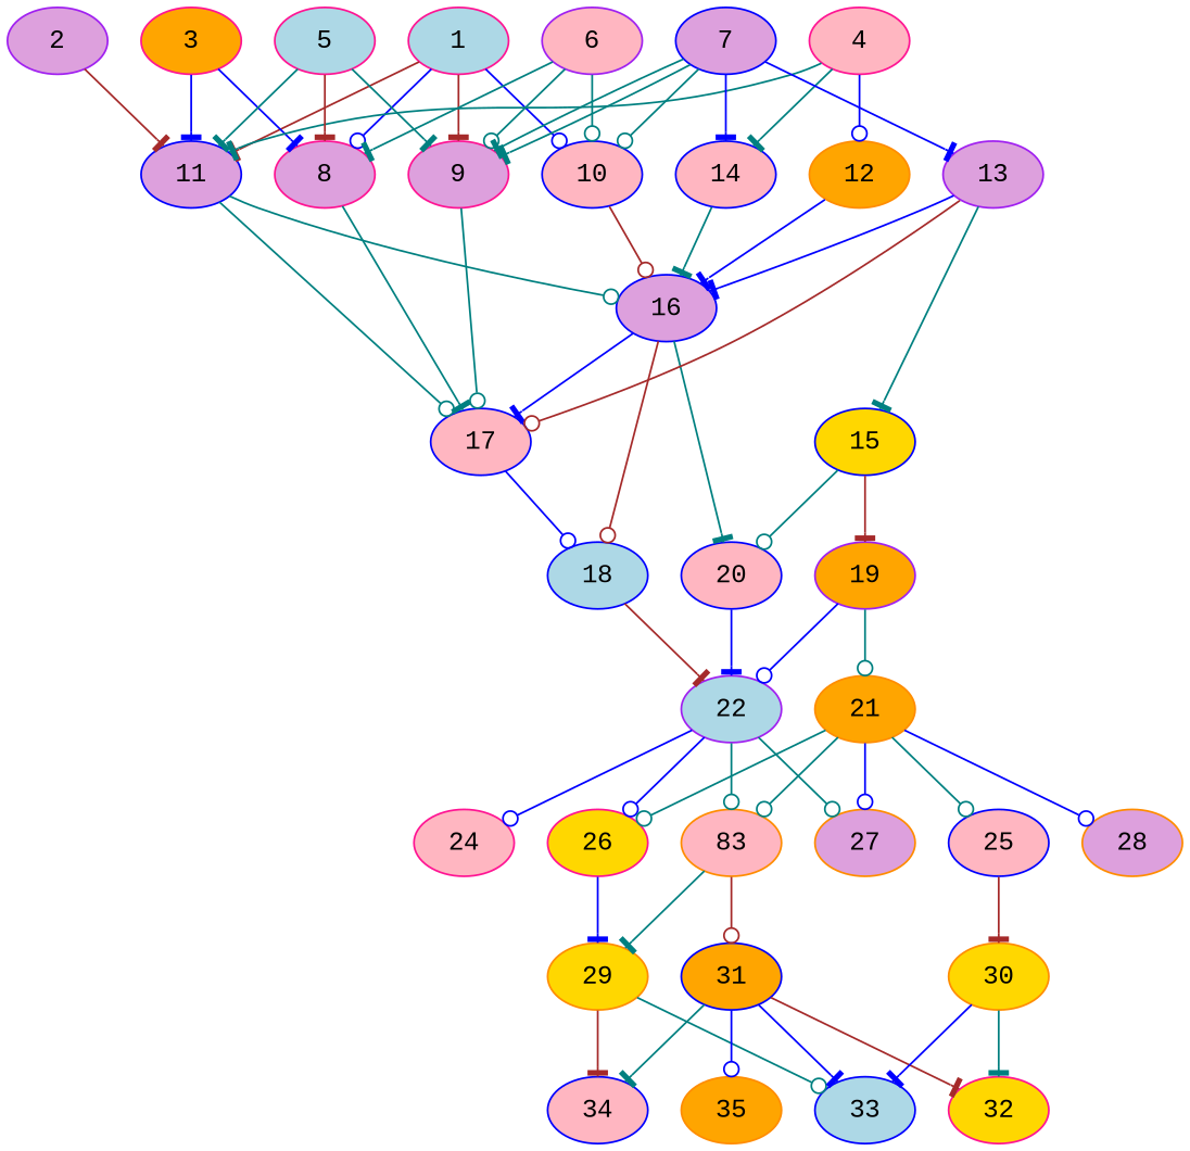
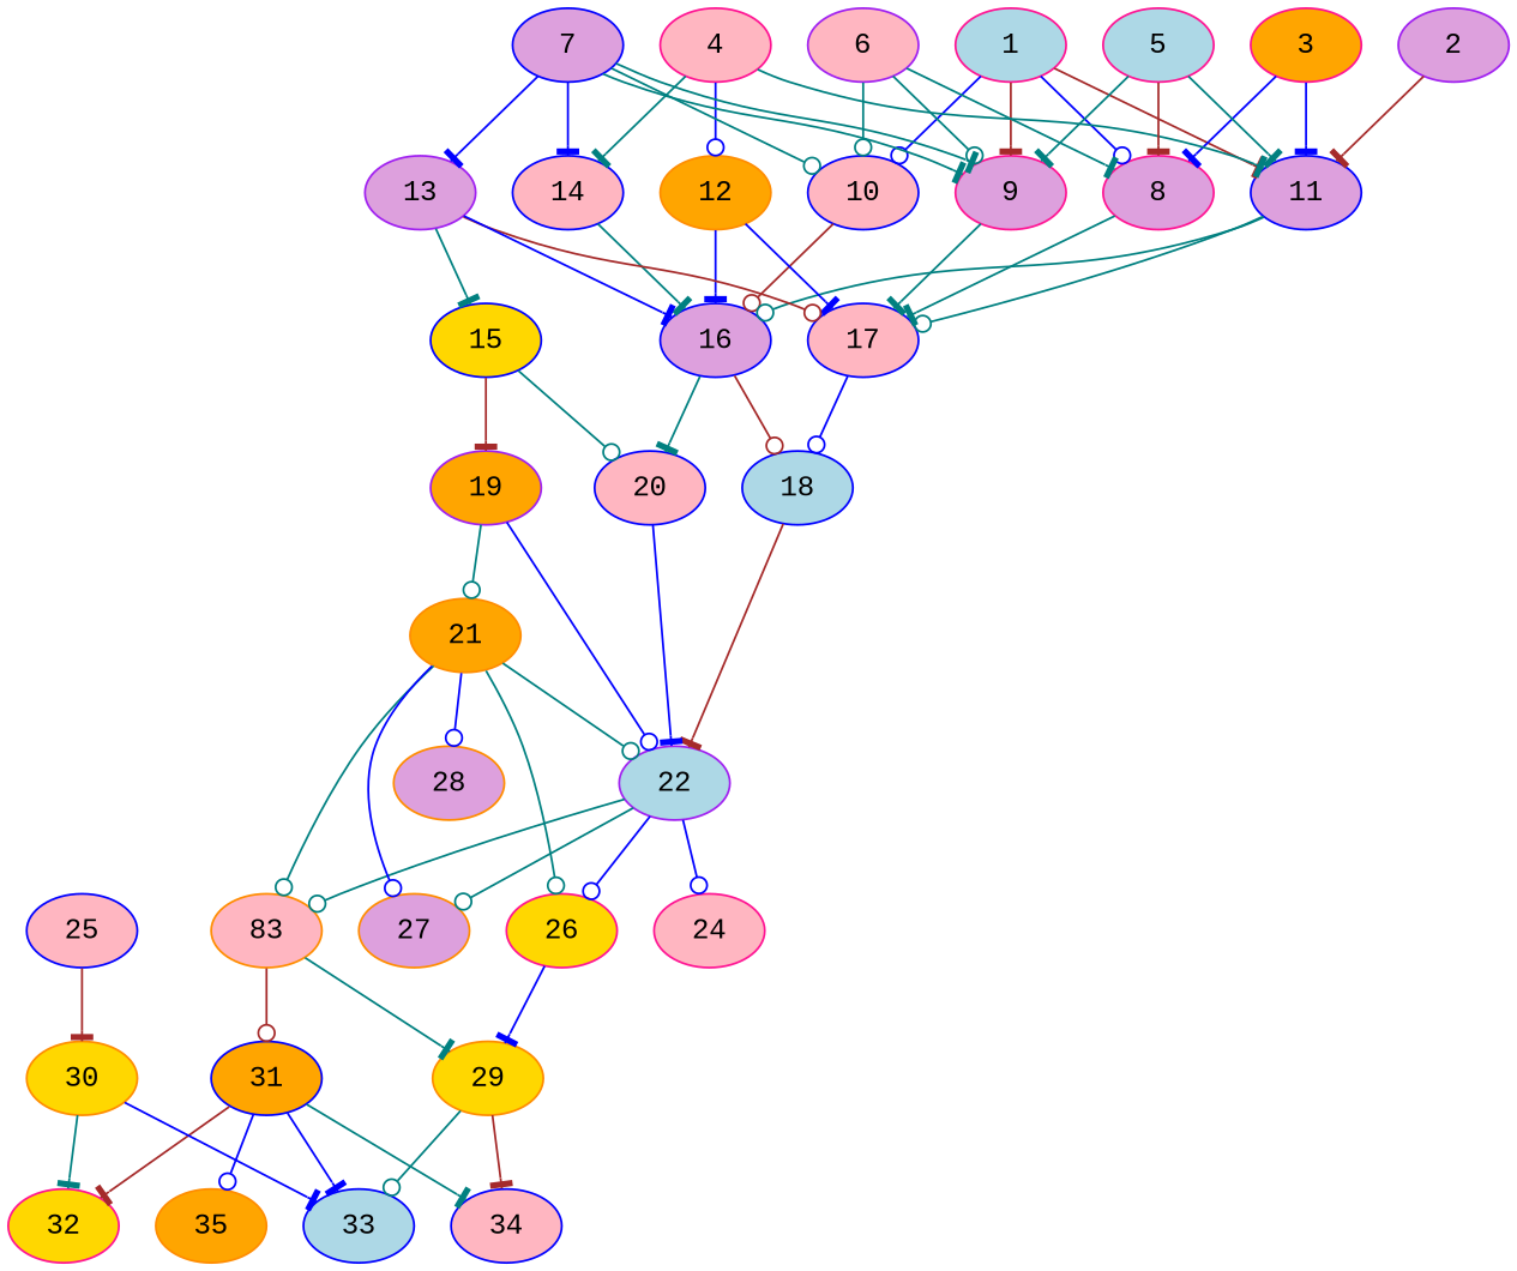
  digraph {
    fontname="Liberation Mono"
    node [alpha=0.19 color=blue fillcolor=lightpink fontname="Liberation Mono" style=filled]
    edge [arrowhead=tee color=teal fontname="Liberation Mono"]
    1 [alpha=0.08 color=deeppink expect_size=17810432 fillcolor=lightblue]
    8 [alpha=0.09 color=deeppink expect_size=21690368 fillcolor=plum]
    9 [alpha=0.14 color=deeppink expect_size=19133440 fillcolor=plum]
    10 [expect_size=19803136]
    11 [expect_size=35244032 fillcolor=plum]
    17 [alpha=0.08 expect_size=9210880]
    16 [expect_size=47096832 fillcolor=plum]
    18 [alpha=0.17 expect_size=34263040 fillcolor=lightblue]
    20 [alpha=0.02 expect_size=42400768]
    2 [alpha=0.09 color=purple expect_size=10926080 fillcolor=plum]
    3 [alpha=0.05 color=deeppink expect_size=48214016 fillcolor=orange]
    4 [alpha=0.04 color=deeppink expect_size=11762688]
    12 [alpha=0.03 color=darkorange expect_size=6405120 fillcolor=orange]
    14 [expect_size=40779776]
    5 [alpha=0.18 color=deeppink expect_size=14589952 fillcolor=lightblue]
    6 [alpha=0.04 color=purple expect_size=42321920]
    7 [alpha=0.11 expect_size=41458688 fillcolor=plum]
    13 [alpha=0.14 color=purple expect_size=28143616 fillcolor=plum]
    15 [alpha=0.13 expect_size=51129344 fillcolor=gold]
    19 [alpha=0.11 color=purple expect_size=8417280 fillcolor=orange]
    22 [alpha=0.15 color=purple expect_size=39566336 fillcolor=lightblue]
    21 [alpha=0.17 color=darkorange expect_size=41122816 fillcolor=orange]
    n23 [alpha=0.11 color=darkorange expect_size=47078400 label=83]
    26 [alpha=0.12 color=deeppink expect_size=14837760 fillcolor=gold]
    27 [alpha=0.06 color=darkorange expect_size=12609536 fillcolor=plum]
    24 [alpha=0.10 color=deeppink expect_size=32799744]
    25 [alpha=0.13 expect_size=30671872]
    28 [alpha=0.07 color=darkorange expect_size=31612928 fillcolor=plum]
    29 [alpha=0.13 color=darkorange expect_size=25416704 fillcolor=gold]
    31 [alpha=0.12 expect_size=8785920 fillcolor=orange]
    30 [alpha=0.06 color=darkorange expect_size=52226048 fillcolor=gold]
    33 [alpha=0.14 expect_size=37660672 fillcolor=lightblue]
    34 [alpha=0.05 expect_size=17073152]
    32 [alpha=0.18 color=deeppink expect_size=49221632 fillcolor=gold]
    35 [alpha=0.16 color=darkorange expect_size=41164800 fillcolor=orange]
    1 -> 8 [arrowhead=odot color=blue]
    1 -> 9 [color=brown]
    1 -> 10 [arrowhead=odot color=blue]
    1 -> 11 [color=brown]
    8 -> 17
-   9 -> 17 [arrowhead=odot]
+   9 -> 17
    10 -> 16 [arrowhead=odot color=brown]
    11 -> 17 [arrowhead=odot]
    11 -> 16 [arrowhead=odot]
    17 -> 18 [arrowhead=odot color=blue]
    16 -> 18 [arrowhead=odot color=brown]
    16 -> 20
    18 -> 22 [color=brown]
    20 -> 22 [color=blue]
    2 -> 11 [color=brown]
    3 -> 8 [color=blue]
    3 -> 11 [color=blue]
    4 -> 11
    4 -> 12 [arrowhead=odot color=blue]
    4 -> 14
-   16 -> 17 [color=blue]
+   12 -> 17 [color=blue]
    12 -> 16 [color=blue]
    14 -> 16
    5 -> 8 [color=brown]
    5 -> 9
    5 -> 11
    6 -> 8
    6 -> 9 [arrowhead=odot]
    6 -> 10 [arrowhead=odot]
    7 -> 9
    7 -> 9
    7 -> 10 [arrowhead=odot]
    7 -> 14 [color=blue]
    7 -> 13 [color=blue]
    13 -> 17 [arrowhead=odot color=brown]
    13 -> 16 [color=blue]
    13 -> 15
    15 -> 20 [arrowhead=odot]
    15 -> 19 [color=brown]
    19 -> 22 [arrowhead=odot color=blue]
    19 -> 21 [arrowhead=odot]
    22 -> n23 [arrowhead=odot]
    22 -> 26 [arrowhead=odot color=blue]
    22 -> 27 [arrowhead=odot]
    22 -> 24 [arrowhead=odot color=blue]
    21 -> n23 [arrowhead=odot]
    21 -> 26 [arrowhead=odot]
    21 -> 27 [arrowhead=odot color=blue]
-   21 -> 25 [arrowhead=odot]
+   21 -> 22 [arrowhead=odot]
    21 -> 28 [arrowhead=odot color=blue]
    n23 -> 29
    n23 -> 31 [arrowhead=odot color=brown]
    26 -> 29 [color=blue]
    25 -> 30 [color=brown]
    29 -> 33 [arrowhead=odot]
    29 -> 34 [color=brown]
    31 -> 33 [color=blue]
    31 -> 34
    31 -> 32 [color=brown]
    31 -> 35 [arrowhead=odot color=blue]
    30 -> 33 [color=blue]
    30 -> 32
  }
